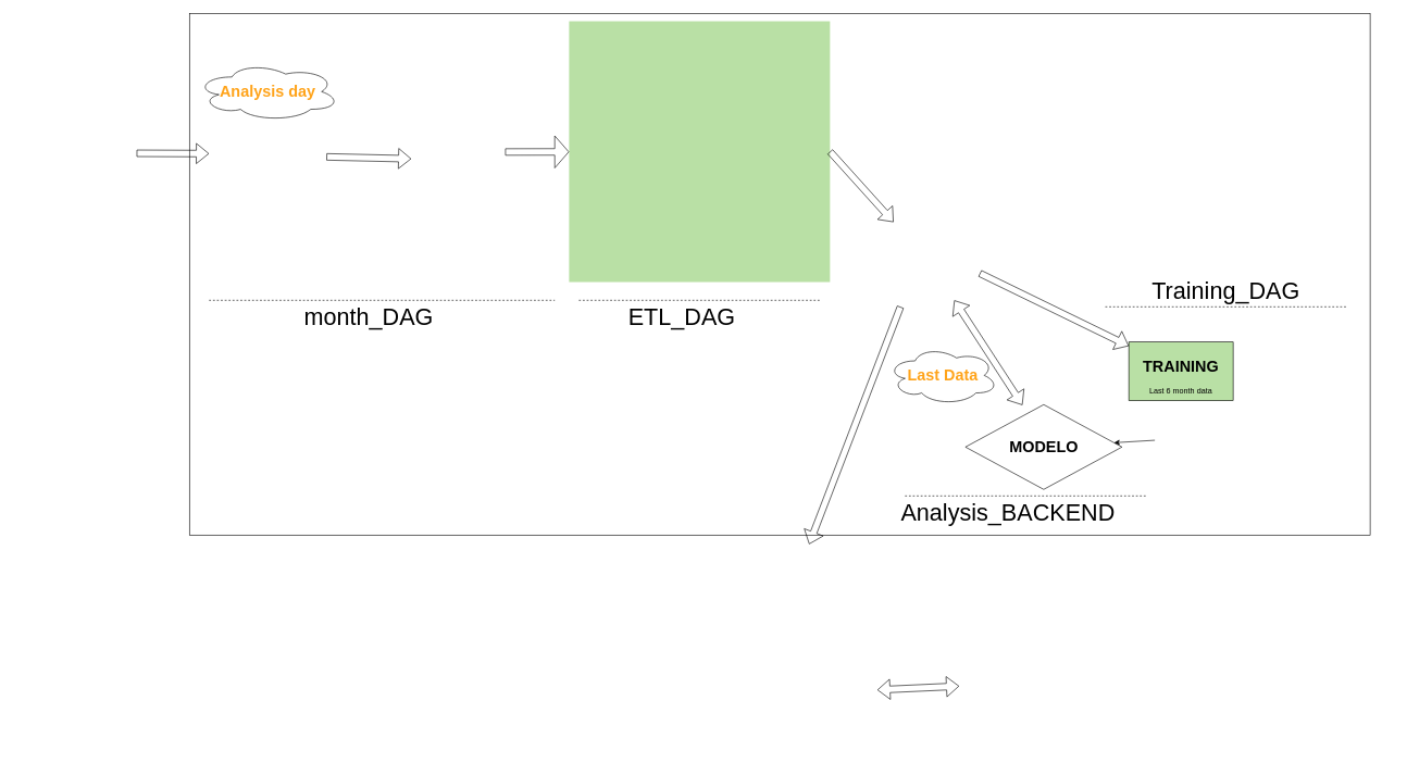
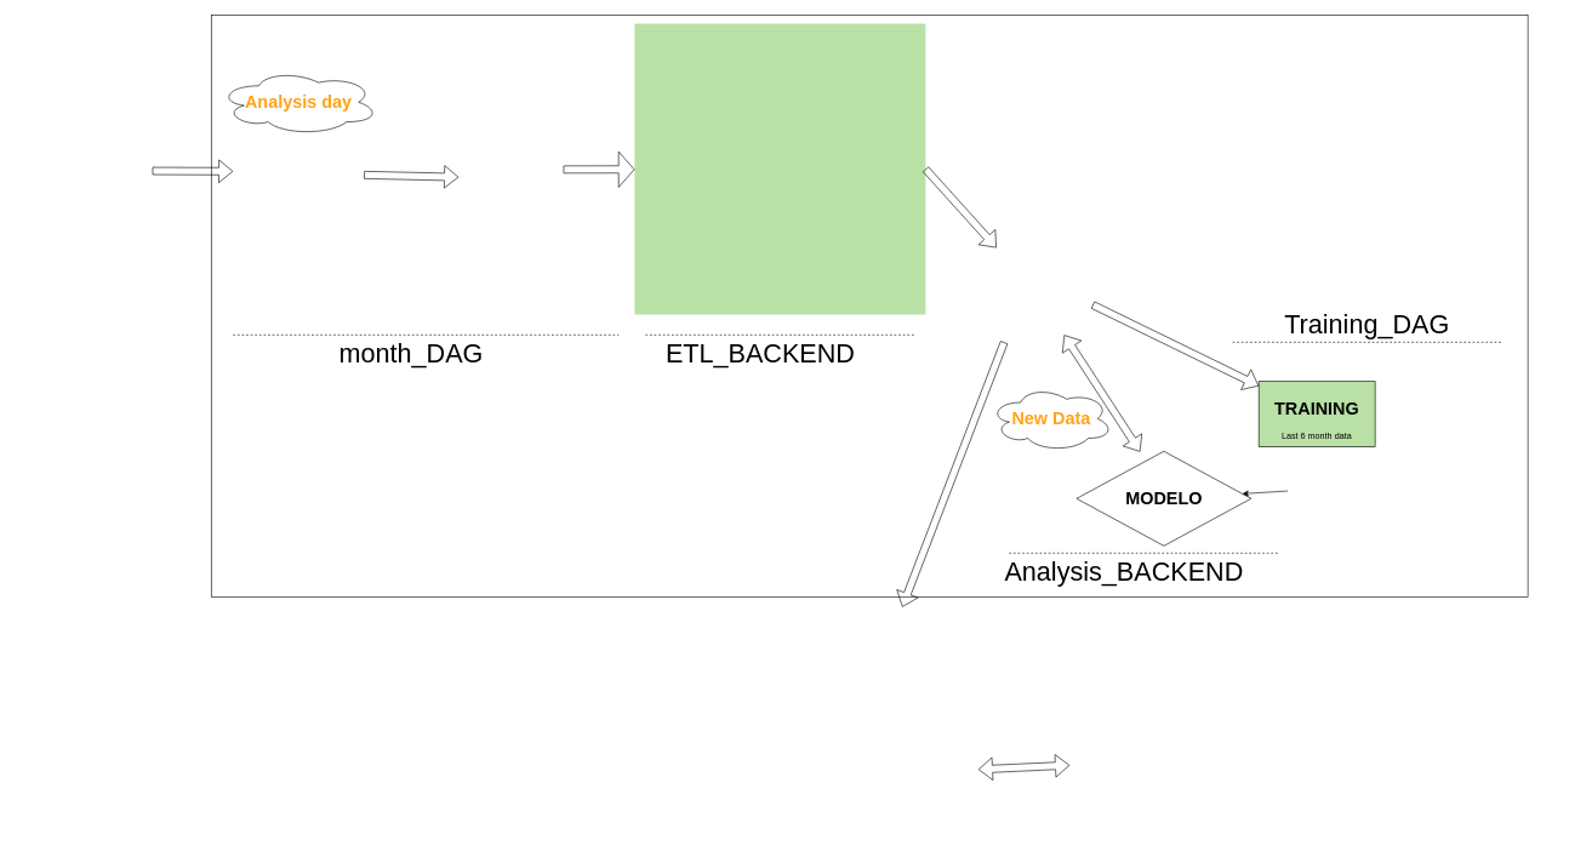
  <mxCell id="0" />
  <mxCell id="1" parent="0" />
  <mxCell id="2" value="" style="rounded=0;whiteSpace=wrap;html=1;" vertex="1" parent="1"><mxGeometry x="290" y="20" width="1810" height="800" as="geometry" /></mxCell>
  <mxCell id="3" value="" style="shape=image;verticalLabelPosition=bottom;labelBackgroundColor=default;verticalAlign=top;aspect=fixed;imageAspect=0;image=https://pbs.twimg.com/profile_images/1480200900123762691/6OM3MsTp_400x400.jpg;" parent="1" vertex="1"><mxGeometry x="20" y="140" width="189" height="189" as="geometry" /></mxCell>
  <mxCell id="4" value="" style="shape=image;verticalLabelPosition=bottom;labelBackgroundColor=default;verticalAlign=top;aspect=fixed;imageAspect=0;image=https://cdn2.hubspot.net/hubfs/4367560/Imported_Blog_Media/scrapy.png;" parent="1" vertex="1"><mxGeometry x="330" y="154.5" width="160" height="160" as="geometry" /></mxCell>
  <mxCell id="5" value="" style="shape=flexArrow;endArrow=classic;html=1;rounded=0;exitX=1;exitY=0.5;exitDx=0;exitDy=0;" parent="1" source="3" edge="1"><mxGeometry width="50" height="50" relative="1" as="geometry"><mxPoint x="390" y="230" as="sourcePoint" /><mxPoint x="320" y="235" as="targetPoint" /></mxGeometry></mxCell>
  <mxCell id="6" value="&lt;h1&gt;MODELO&lt;/h1&gt;" style="rhombus;whiteSpace=wrap;html=1;" parent="1" vertex="1"><mxGeometry x="1479.55" y="620" width="240" height="130" as="geometry" /></mxCell>
  <mxCell id="7" value="" style="shape=flexArrow;endArrow=classic;html=1;rounded=0;entryX=0.122;entryY=0.564;entryDx=0;entryDy=0;entryPerimeter=0;" parent="1" edge="1"><mxGeometry width="50" height="50" relative="1" as="geometry"><mxPoint x="500" y="240" as="sourcePoint" /><mxPoint x="630.008" y="242.996" as="targetPoint" /></mxGeometry></mxCell>
  <mxCell id="8" value="" style="group" parent="1" vertex="1" connectable="0"><mxGeometry x="807" y="60" width="573" height="545.5" as="geometry" /></mxCell>
  <mxCell id="9" value="" style="whiteSpace=wrap;html=1;aspect=fixed;fillColor=#B9E0A5;strokeColor=none;" parent="8" vertex="1"><mxGeometry x="64.93" y="-28" width="400" height="400" as="geometry" /></mxCell>
  <mxCell id="10" value="" style="shape=image;verticalLabelPosition=bottom;labelBackgroundColor=default;verticalAlign=top;aspect=fixed;imageAspect=0;image=https://cms.rootstack.com/sites/default/files/inline-images/Python-Symbol_0.png;" vertex="1" parent="8"><mxGeometry x="120.04" y="90.5" width="289.78" height="163" as="geometry" /></mxCell>
  <mxCell id="11" value="" style="group" vertex="1" connectable="0" parent="8"><mxGeometry x="-47" y="400" width="570" height="40" as="geometry" /></mxCell>
  <mxCell id="12" value="" style="endArrow=none;dashed=1;html=1;rounded=0;" edge="1" parent="11"><mxGeometry width="50" height="50" relative="1" as="geometry"><mxPoint x="126.93" as="sourcePoint" /><mxPoint x="496.93" as="targetPoint" /></mxGeometry></mxCell>
- <mxCell id="13" value="&lt;span style=&quot;font-size: 36px;&quot;&gt;ETL_DAG&lt;/span&gt;" style="text;html=1;strokeColor=none;fillColor=none;align=center;verticalAlign=middle;whiteSpace=wrap;rounded=0;" vertex="1" parent="11"><mxGeometry y="10" width="570" height="30" as="geometry" /></mxCell>
+ <mxCell id="13" value="&lt;span style=&quot;font-size: 36px;&quot;&gt;ETL_BACKEND&lt;/span&gt;" style="text;html=1;strokeColor=none;fillColor=none;align=center;verticalAlign=middle;whiteSpace=wrap;rounded=0;" vertex="1" parent="11"><mxGeometry y="10" width="570" height="30" as="geometry" /></mxCell>
  <mxCell id="14" value="" style="shape=flexArrow;endArrow=classic;html=1;rounded=0;endWidth=38.182;endSize=6.818;" parent="1" target="9" edge="1"><mxGeometry width="50" height="50" relative="1" as="geometry"><mxPoint x="774" y="232.5" as="sourcePoint" /><mxPoint x="1080" y="160" as="targetPoint" /></mxGeometry></mxCell>
  <mxCell id="15" value="" style="group" parent="1" vertex="1" connectable="0"><mxGeometry x="1740" y="580" width="391.25" height="568" as="geometry" /></mxCell>
  <mxCell id="16" value="" style="shape=image;verticalLabelPosition=bottom;labelBackgroundColor=default;verticalAlign=top;aspect=fixed;imageAspect=0;image=https://upload.wikimedia.org/wikipedia/commons/thumb/0/05/Scikit_learn_logo_small.svg/1200px-Scikit_learn_logo_small.svg.png;" parent="15" vertex="1"><mxGeometry x="30" y="-14.5" width="364.09" height="196" as="geometry" /></mxCell>
  <mxCell id="17" value="&lt;h1&gt;TRAINING&lt;/h1&gt;&lt;div&gt;Last 6 month data&lt;/div&gt;" style="rounded=0;whiteSpace=wrap;html=1;fillColor=#b9e0a5;" parent="15" vertex="1"><mxGeometry x="-10" y="-56" width="160" height="90" as="geometry" /></mxCell>
  <mxCell id="18" value="" style="endArrow=classic;html=1;rounded=0;" parent="1" source="16" target="6" edge="1"><mxGeometry width="50" height="50" relative="1" as="geometry"><mxPoint x="1150" y="380" as="sourcePoint" /><mxPoint x="1200" y="330" as="targetPoint" /></mxGeometry></mxCell>
  <mxCell id="19" value="&lt;h1&gt;&lt;font color=&quot;#ffa319&quot;&gt;Analysis day&lt;/font&gt;&lt;/h1&gt;" style="ellipse;shape=cloud;whiteSpace=wrap;html=1;" parent="1" vertex="1"><mxGeometry x="300" y="95" width="220" height="90" as="geometry" /></mxCell>
  <mxCell id="20" value="" style="shape=image;verticalLabelPosition=bottom;labelBackgroundColor=default;verticalAlign=top;aspect=fixed;imageAspect=0;image=https://res.cloudinary.com/practicaldev/image/fetch/s--rQS9VcWG--/c_imagga_scale,f_auto,fl_progressive,h_720,q_auto,w_1280/https://dev-to-uploads.s3.amazonaws.com/uploads/articles/zojuy79lo3fn3qdt7g6p.png;" parent="1" vertex="1"><mxGeometry x="900" y="870" width="444.44" height="250" as="geometry" /></mxCell>
  <mxCell id="21" value="" style="shape=image;verticalLabelPosition=bottom;labelBackgroundColor=default;verticalAlign=top;aspect=fixed;imageAspect=0;image=https://www.opc-router.de/wp-content/uploads/2021/03/mongodb_thumbnail.png;" vertex="1" parent="1"><mxGeometry x="610" y="120" width="178.44" height="240" as="geometry" /></mxCell>
  <mxCell id="22" value="" style="shape=image;verticalLabelPosition=bottom;labelBackgroundColor=default;verticalAlign=top;aspect=fixed;imageAspect=0;image=https://dc722jrlp2zu8.cloudfront.net/media/django-summernote/2018-03-23/e3372d52-91ff-4e45-90de-79200223e060.jpg;" vertex="1" parent="1"><mxGeometry x="1347" y="340" width="153" height="120" as="geometry" /></mxCell>
  <mxCell id="23" value="" style="shape=flexArrow;endArrow=classic;html=1;rounded=0;exitX=1;exitY=0.5;exitDx=0;exitDy=0;" edge="1" parent="1" source="9" target="22"><mxGeometry width="50" height="50" relative="1" as="geometry"><mxPoint x="1340" y="202" as="sourcePoint" /><mxPoint x="1210" y="250" as="targetPoint" /></mxGeometry></mxCell>
  <mxCell id="24" value="" style="shape=flexArrow;endArrow=classic;html=1;rounded=0;exitX=1.011;exitY=0.655;exitDx=0;exitDy=0;exitPerimeter=0;" edge="1" parent="1" source="22" target="17"><mxGeometry width="50" height="50" relative="1" as="geometry"><mxPoint x="1580" y="190" as="sourcePoint" /><mxPoint x="1421" y="211" as="targetPoint" /></mxGeometry></mxCell>
- <mxCell id="25" value="&lt;h1&gt;&lt;font color=&quot;#ffa319&quot;&gt;Last Data&lt;/font&gt;&lt;/h1&gt;" style="ellipse;shape=cloud;whiteSpace=wrap;html=1;" parent="1" vertex="1"><mxGeometry x="1360" y="530.49" width="169.55" height="89.51" as="geometry" /></mxCell>
+ <mxCell id="25" value="&lt;h1&gt;&lt;font color=&quot;#ffa319&quot;&gt;New Data&lt;/font&gt;&lt;/h1&gt;" style="ellipse;shape=cloud;whiteSpace=wrap;html=1;" parent="1" vertex="1"><mxGeometry x="1360" y="530.49" width="169.55" height="89.51" as="geometry" /></mxCell>
  <mxCell id="26" value="" style="shape=image;verticalLabelPosition=bottom;labelBackgroundColor=default;verticalAlign=top;aspect=fixed;imageAspect=0;image=https://upload.wikimedia.org/wikipedia/commons/d/de/AirflowLogo.png;" parent="1" vertex="1"><mxGeometry x="1440" y="50" width="620.68" height="240" as="geometry" /></mxCell>
  <mxCell id="27" value="" style="endArrow=none;dashed=1;html=1;rounded=0;" edge="1" parent="1"><mxGeometry width="50" height="50" relative="1" as="geometry"><mxPoint x="320" y="460" as="sourcePoint" /><mxPoint x="850" y="460" as="targetPoint" /></mxGeometry></mxCell>
  <mxCell id="28" value="&lt;font style=&quot;font-size: 36px;&quot;&gt;month_DAG&lt;/font&gt;" style="text;html=1;strokeColor=none;fillColor=none;align=center;verticalAlign=middle;whiteSpace=wrap;rounded=0;" vertex="1" parent="1"><mxGeometry x="280" y="470" width="570" height="30" as="geometry" /></mxCell>
  <mxCell id="29" value="" style="shape=flexArrow;endArrow=classic;startArrow=classic;html=1;rounded=0;exitX=0.364;exitY=0.005;exitDx=0;exitDy=0;exitPerimeter=0;" edge="1" parent="1" source="6" target="22"><mxGeometry width="100" height="100" relative="1" as="geometry"><mxPoint x="870" y="570" as="sourcePoint" /><mxPoint x="970" y="470" as="targetPoint" /></mxGeometry></mxCell>
  <mxCell id="30" value="" style="group" vertex="1" connectable="0" parent="1"><mxGeometry x="1450" y="299.51" width="570" height="270.981" as="geometry" /></mxCell>
  <mxCell id="31" value="&lt;span style=&quot;font-size: 36px;&quot;&gt;Training_DAG&lt;/span&gt;" style="text;html=1;strokeColor=none;fillColor=none;align=center;verticalAlign=middle;whiteSpace=wrap;rounded=0;rotation=0;" vertex="1" parent="30"><mxGeometry x="184" y="130.49" width="490" height="30" as="geometry" /></mxCell>
  <mxCell id="32" value="" style="endArrow=none;dashed=1;html=1;rounded=0;" edge="1" parent="30"><mxGeometry width="50" height="50" relative="1" as="geometry"><mxPoint x="244.0" y="170.49" as="sourcePoint" /><mxPoint x="614" y="170.49" as="targetPoint" /></mxGeometry></mxCell>
  <mxCell id="33" value="" style="shape=flexArrow;endArrow=classic;html=1;rounded=0;entryX=0;entryY=0;entryDx=0;entryDy=0;" edge="1" parent="1"><mxGeometry width="50" height="50" relative="1" as="geometry"><mxPoint x="1380" y="470" as="sourcePoint" /><mxPoint x="1240" y="834" as="targetPoint" /></mxGeometry></mxCell>
  <mxCell id="34" value="" style="shape=image;verticalLabelPosition=bottom;labelBackgroundColor=default;verticalAlign=top;aspect=fixed;imageAspect=0;image=https://www.bairesdev.com/wp-content/uploads/2022/06/Picture6-1.svg;" vertex="1" parent="1"><mxGeometry x="1470" y="940" width="331.04" height="208" as="geometry" /></mxCell>
  <mxCell id="35" value="" style="shape=flexArrow;endArrow=classic;startArrow=classic;html=1;rounded=0;entryX=1;entryY=0.75;entryDx=0;entryDy=0;" edge="1" parent="1" source="34" target="20"><mxGeometry width="100" height="100" relative="1" as="geometry"><mxPoint x="750" y="600" as="sourcePoint" /><mxPoint x="850" y="500" as="targetPoint" /></mxGeometry></mxCell>
  <mxCell id="36" value="" style="group" vertex="1" connectable="0" parent="1"><mxGeometry x="1260" y="760" width="570" height="40" as="geometry" /></mxCell>
  <mxCell id="37" value="" style="endArrow=none;dashed=1;html=1;rounded=0;" edge="1" parent="36"><mxGeometry width="50" height="50" relative="1" as="geometry"><mxPoint x="126.93" as="sourcePoint" /><mxPoint x="496.93" as="targetPoint" /></mxGeometry></mxCell>
  <mxCell id="38" value="&lt;span style=&quot;font-size: 36px;&quot;&gt;Analysis_BACKEND&lt;/span&gt;" style="text;html=1;strokeColor=none;fillColor=none;align=center;verticalAlign=middle;whiteSpace=wrap;rounded=0;" vertex="1" parent="36"><mxGeometry y="10" width="570" height="30" as="geometry" /></mxCell>
